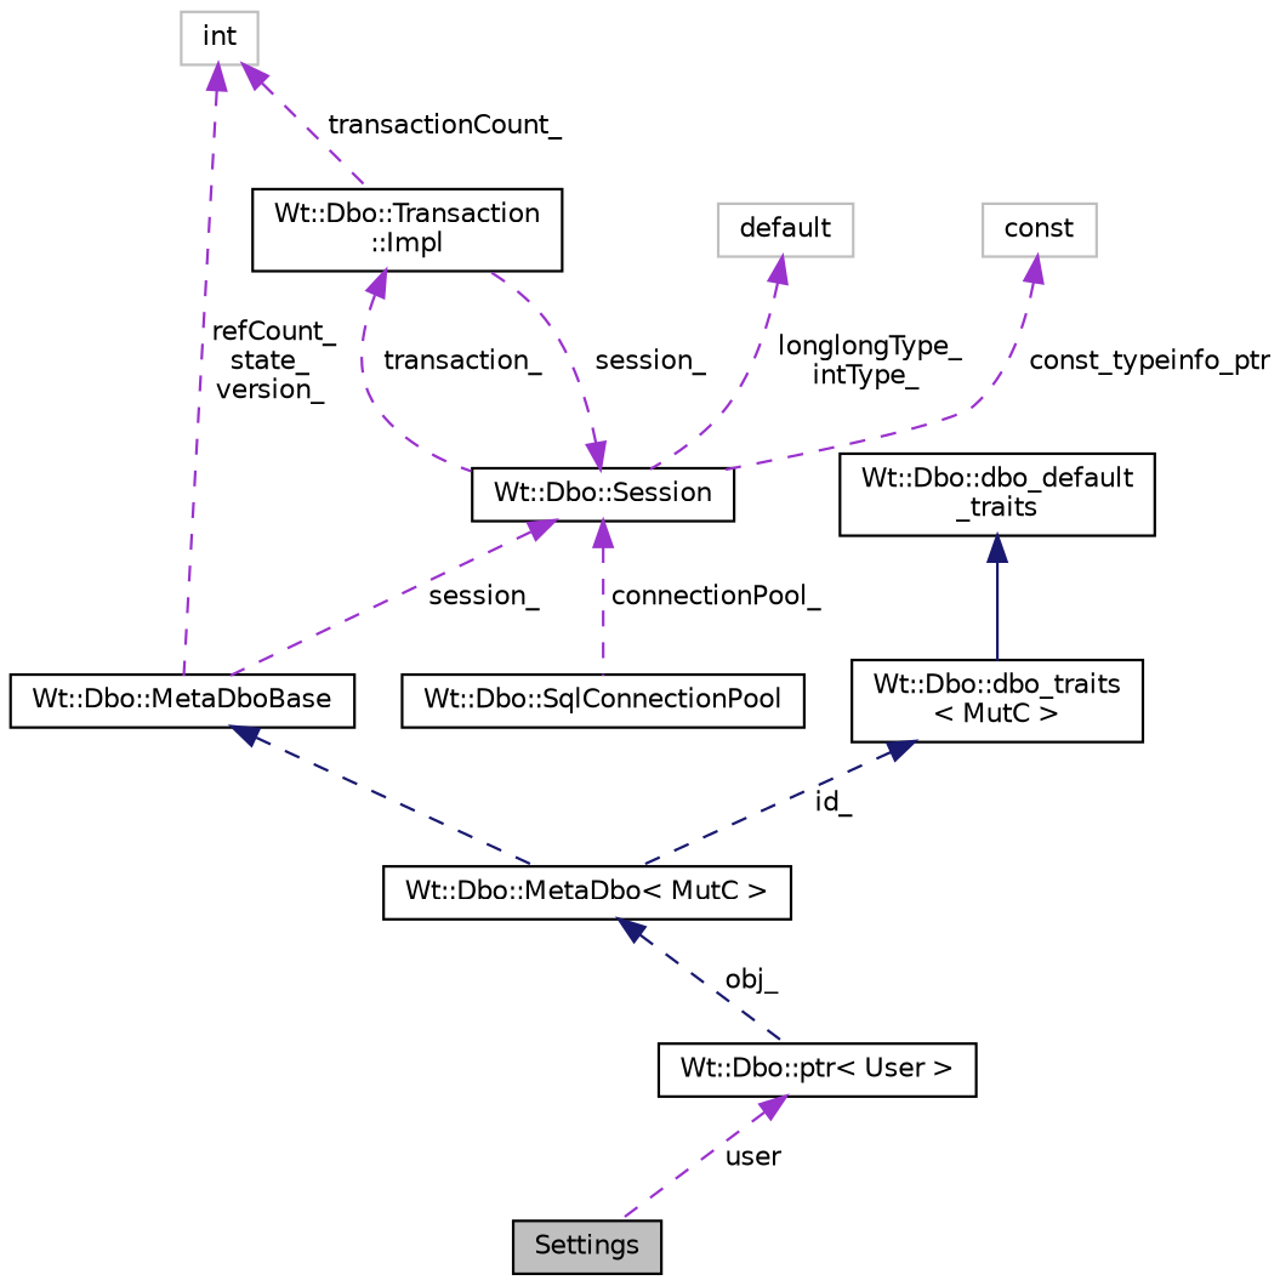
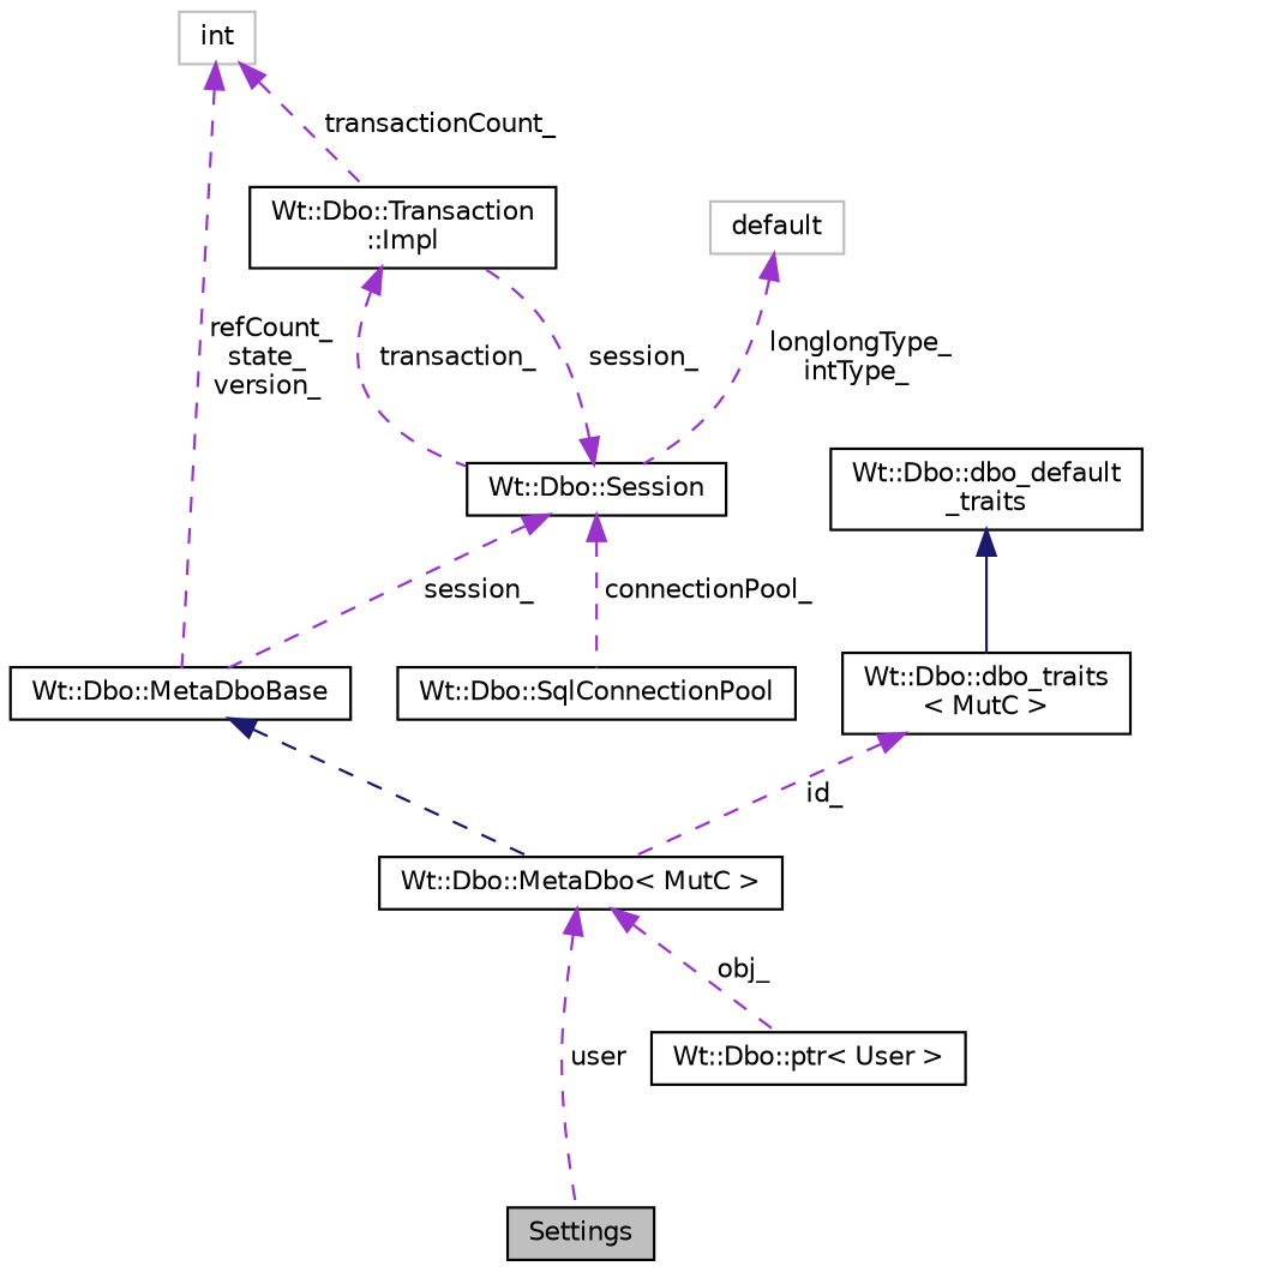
  digraph {
    node [color=black fillcolor=white fontname=Helvetica fontsize=10 shape=record style=filled]
    edge [color=darkorchid3 dir=back fontname=Helvetica fontsize=10 labelfontname=Helvetica labelfontsize=10 style=dashed]
    n1 [fillcolor=grey75 fontcolor=black height=0.2 label=Settings width=0.4]
    n2 [height=0.2 label="Wt::Dbo::ptr\< User \>" width=0.4]
    n3 [height=0.2 label="Wt::Dbo::MetaDbo\< MutC \>" width=0.4]
    n4 [height=0.2 label="Wt::Dbo::MetaDboBase" width=0.4]
    n5 [color=grey75 height=0.2 label=int width=0.4]
    n6 [height=0.2 label="Wt::Dbo::Transaction\l::Impl" width=0.4]
    n7 [height=0.2 label="Wt::Dbo::Session" width=0.4]
    n8 [height=0.2 label="Wt::Dbo::SqlConnectionPool" width=0.4]
    n9 [color=grey75 height=0.2 label=default width=0.4]
-   n10 [color=grey75 height=0.2 label=const width=0.4]
    n11 [height=0.2 label="Wt::Dbo::dbo_traits\l\< MutC \>" width=0.4]
    n12 [height=0.2 label="Wt::Dbo::dbo_default\l_traits" width=0.4]
-   n2 -> n1 [label=" user"]
-   n3 -> n2 [color=midnightblue label=" obj_"]
+   n3 -> n1 [label=" user"]
+   n3 -> n2 [label=" obj_"]
    n4 -> n3 [color=midnightblue]
    n5 -> n4 [label=" refCount_\nstate_\nversion_"]
    n5 -> n6 [label=" transactionCount_"]
    n6 -> n7 [label=" transaction_"]
    n7 -> n4 [label=" session_"]
    n7 -> n6 [label=" session_"]
    n7 -> n8 [label=" connectionPool_"]
    n9 -> n7 [label=" longlongType_\nintType_"]
-   n10 -> n7 [label=" const_typeinfo_ptr"]
-   n11 -> n3 [color=midnightblue label=" id_"]
+   n11 -> n3 [label=" id_"]
    n12 -> n11 [color=midnightblue style=solid]
  }
